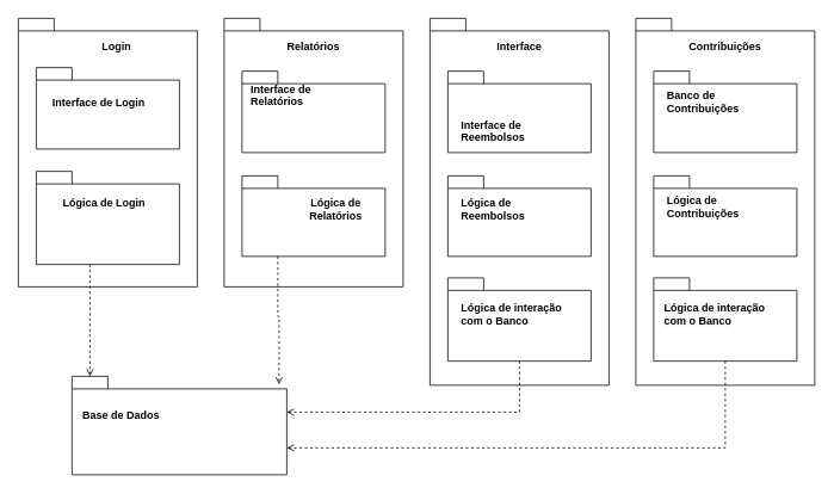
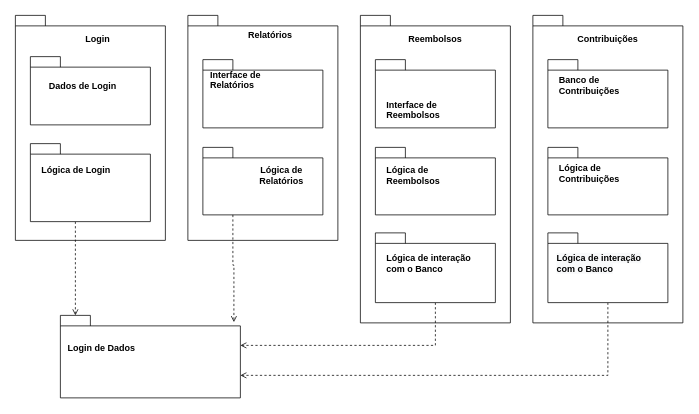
  <mxCell id="0" />
  <mxCell id="1" parent="0" />
  <mxCell id="2" value="" style="shape=folder;fontStyle=1;spacingTop=10;tabWidth=40;tabHeight=14;tabPosition=left;html=1;" vertex="1" parent="1"><mxGeometry x="20" y="20" width="200" height="300" as="geometry" /></mxCell>
  <mxCell id="3" value="" style="shape=folder;fontStyle=1;spacingTop=10;tabWidth=40;tabHeight=14;tabPosition=left;html=1;" vertex="1" parent="1"><mxGeometry x="40" y="75" width="160" height="91" as="geometry" /></mxCell>
  <mxCell id="4" value="Login" style="text;align=center;fontStyle=1;verticalAlign=middle;spacingLeft=3;spacingRight=3;strokeColor=none;rotatable=0;points=[[0,0.5],[1,0.5]];portConstraint=eastwest;" vertex="1" parent="1"><mxGeometry x="90" y="38" width="80" height="26" as="geometry" /></mxCell>
- <mxCell id="5" value="Interface de Login" style="text;align=center;fontStyle=1;verticalAlign=middle;spacingLeft=3;spacingRight=3;strokeColor=none;rotatable=0;points=[[0,0.5],[1,0.5]];portConstraint=eastwest;" vertex="1" parent="1"><mxGeometry x="70" y="100" width="80" height="26" as="geometry" /></mxCell>
+ <mxCell id="5" value="Dados de Login" style="text;align=center;fontStyle=1;verticalAlign=middle;spacingLeft=3;spacingRight=3;strokeColor=none;rotatable=0;points=[[0,0.5],[1,0.5]];portConstraint=eastwest;" vertex="1" parent="1"><mxGeometry x="70" y="100" width="80" height="26" as="geometry" /></mxCell>
  <mxCell id="6" style="edgeStyle=orthogonalEdgeStyle;rounded=0;orthogonalLoop=1;jettySize=auto;html=1;entryX=0;entryY=0;entryDx=20;entryDy=0;entryPerimeter=0;dashed=1;endArrow=open;endFill=0;" edge="1" parent="1" source="7" target="15"><mxGeometry relative="1" as="geometry"><mxPoint x="60" y="295" as="sourcePoint" /><Array as="points"><mxPoint x="100" y="320" /><mxPoint x="100" y="320" /></Array></mxGeometry></mxCell>
  <mxCell id="7" value="" style="shape=folder;fontStyle=1;spacingTop=10;tabWidth=40;tabHeight=14;tabPosition=left;html=1;" vertex="1" parent="1"><mxGeometry x="40" y="191" width="160" height="104" as="geometry" /></mxCell>
- <mxCell id="8" value="Lógica de Login" style="text;align=center;fontStyle=1;verticalAlign=middle;spacingLeft=3;spacingRight=3;strokeColor=none;rotatable=0;points=[[0,0.5],[1,0.5]];portConstraint=eastwest;" vertex="1" parent="1"><mxGeometry x="65.5" y="211.5" width="101" height="27" as="geometry" /></mxCell>
+ <mxCell id="8" value="Lógica de Login" style="text;align=center;fontStyle=1;verticalAlign=middle;spacingLeft=3;spacingRight=3;strokeColor=none;rotatable=0;points=[[0,0.5],[1,0.5]];portConstraint=eastwest;" vertex="1" parent="1"><mxGeometry x="50.5" y="211.5" width="101" height="27" as="geometry" /></mxCell>
  <mxCell id="9" value="" style="shape=folder;fontStyle=1;spacingTop=10;tabWidth=40;tabHeight=14;tabPosition=left;html=1;" vertex="1" parent="1"><mxGeometry x="250" y="20" width="200" height="300" as="geometry" /></mxCell>
  <mxCell id="10" value="" style="shape=folder;fontStyle=1;spacingTop=10;tabWidth=40;tabHeight=14;tabPosition=left;html=1;" vertex="1" parent="1"><mxGeometry x="270" y="79" width="160" height="91" as="geometry" /></mxCell>
- <mxCell id="11" value="Relatórios" style="text;align=center;fontStyle=1;verticalAlign=middle;spacingLeft=3;spacingRight=3;strokeColor=none;rotatable=0;points=[[0,0.5],[1,0.5]];portConstraint=eastwest;" vertex="1" parent="1"><mxGeometry x="310" y="38" width="80" height="26" as="geometry" /></mxCell>
+ <mxCell id="11" value="Relatórios" style="text;align=center;fontStyle=1;verticalAlign=middle;spacingLeft=3;spacingRight=3;strokeColor=none;rotatable=0;points=[[0,0.5],[1,0.5]];portConstraint=eastwest;" vertex="1" parent="1"><mxGeometry x="320" y="33" width="80" height="26" as="geometry" /></mxCell>
  <mxCell id="12" value="Interface de &#10;Relatórios" style="text;align=left;fontStyle=1;verticalAlign=middle;spacingLeft=3;spacingRight=3;strokeColor=none;rotatable=0;points=[[0,0.5],[1,0.5]];portConstraint=eastwest;" vertex="1" parent="1"><mxGeometry x="275" y="92.5" width="80" height="26" as="geometry" /></mxCell>
  <mxCell id="13" value="" style="shape=folder;fontStyle=1;spacingTop=10;tabWidth=40;tabHeight=14;tabPosition=left;html=1;" vertex="1" parent="1"><mxGeometry x="270" y="196" width="160" height="90" as="geometry" /></mxCell>
  <mxCell id="14" value="Lógica de &#10;Relatórios" style="text;align=center;fontStyle=1;verticalAlign=middle;spacingLeft=3;spacingRight=3;strokeColor=none;rotatable=0;points=[[0,0.5],[1,0.5]];portConstraint=eastwest;" vertex="1" parent="1"><mxGeometry x="335" y="220" width="80" height="26" as="geometry" /></mxCell>
  <mxCell id="15" value="" style="shape=folder;fontStyle=1;spacingTop=10;tabWidth=40;tabHeight=14;tabPosition=left;html=1;" vertex="1" parent="1"><mxGeometry x="80" y="420" width="240" height="110" as="geometry" /></mxCell>
- <mxCell id="16" value="Base de Dados" style="text;align=center;fontStyle=1;verticalAlign=middle;spacingLeft=3;spacingRight=3;strokeColor=none;rotatable=0;points=[[0,0.5],[1,0.5]];portConstraint=eastwest;" vertex="1" parent="1"><mxGeometry x="70" y="450" width="130" height="26" as="geometry" /></mxCell>
+ <mxCell id="16" value="Login de Dados" style="text;align=center;fontStyle=1;verticalAlign=middle;spacingLeft=3;spacingRight=3;strokeColor=none;rotatable=0;points=[[0,0.5],[1,0.5]];portConstraint=eastwest;" vertex="1" parent="1"><mxGeometry x="70" y="450" width="130" height="26" as="geometry" /></mxCell>
  <mxCell id="17" style="edgeStyle=orthogonalEdgeStyle;rounded=0;orthogonalLoop=1;jettySize=auto;html=1;exitX=0.25;exitY=1;exitDx=0;exitDy=0;exitPerimeter=0;dashed=1;endArrow=open;endFill=0;entryX=0.964;entryY=0.082;entryDx=0;entryDy=0;entryPerimeter=0;" edge="1" parent="1" source="13" target="15"><mxGeometry relative="1" as="geometry"><mxPoint x="68.08" y="339.01" as="sourcePoint" /><mxPoint x="190" y="430" as="targetPoint" /><Array as="points" /></mxGeometry></mxCell>
  <mxCell id="18" value="" style="shape=folder;fontStyle=1;spacingTop=10;tabWidth=40;tabHeight=14;tabPosition=left;html=1;" vertex="1" parent="1"><mxGeometry x="480" y="20" width="200" height="410" as="geometry" /></mxCell>
  <mxCell id="19" value="" style="shape=folder;fontStyle=1;spacingTop=10;tabWidth=40;tabHeight=14;tabPosition=left;html=1;" vertex="1" parent="1"><mxGeometry x="500" y="79" width="160" height="91" as="geometry" /></mxCell>
- <mxCell id="20" value="Interface" style="text;align=center;fontStyle=1;verticalAlign=middle;spacingLeft=3;spacingRight=3;strokeColor=none;rotatable=0;points=[[0,0.5],[1,0.5]];portConstraint=eastwest;" vertex="1" parent="1"><mxGeometry x="540" y="38" width="80" height="26" as="geometry" /></mxCell>
+ <mxCell id="20" value="Reembolsos" style="text;align=center;fontStyle=1;verticalAlign=middle;spacingLeft=3;spacingRight=3;strokeColor=none;rotatable=0;points=[[0,0.5],[1,0.5]];portConstraint=eastwest;" vertex="1" parent="1"><mxGeometry x="540" y="38" width="80" height="26" as="geometry" /></mxCell>
  <mxCell id="21" value="Interface de &#10;Reembolsos" style="text;align=left;fontStyle=1;verticalAlign=middle;spacingLeft=3;spacingRight=3;strokeColor=none;rotatable=0;points=[[0,0.5],[1,0.5]];portConstraint=eastwest;" vertex="1" parent="1"><mxGeometry x="510" y="132.5" width="80" height="26" as="geometry" /></mxCell>
  <mxCell id="22" value="" style="shape=folder;fontStyle=1;spacingTop=10;tabWidth=40;tabHeight=14;tabPosition=left;html=1;" vertex="1" parent="1"><mxGeometry x="500" y="196" width="160" height="90" as="geometry" /></mxCell>
  <mxCell id="23" value="Lógica de &#10;Reembolsos" style="text;align=left;fontStyle=1;verticalAlign=middle;spacingLeft=3;spacingRight=3;strokeColor=none;rotatable=0;points=[[0,0.5],[1,0.5]];portConstraint=eastwest;" vertex="1" parent="1"><mxGeometry x="510" y="220" width="80" height="26" as="geometry" /></mxCell>
  <mxCell id="24" style="edgeStyle=orthogonalEdgeStyle;rounded=0;orthogonalLoop=1;jettySize=auto;html=1;dashed=1;endArrow=open;endFill=0;" edge="1" parent="1" source="25"><mxGeometry relative="1" as="geometry"><mxPoint x="320" y="460" as="targetPoint" /><Array as="points"><mxPoint x="580" y="460" /><mxPoint x="320" y="460" /></Array></mxGeometry></mxCell>
  <mxCell id="25" value="" style="shape=folder;fontStyle=1;spacingTop=10;tabWidth=40;tabHeight=14;tabPosition=left;html=1;" vertex="1" parent="1"><mxGeometry x="500" y="310" width="160" height="93" as="geometry" /></mxCell>
  <mxCell id="26" value="Lógica de interação &#10;com o Banco" style="text;align=left;fontStyle=1;verticalAlign=middle;spacingLeft=3;spacingRight=3;strokeColor=none;rotatable=0;points=[[0,0.5],[1,0.5]];portConstraint=eastwest;" vertex="1" parent="1"><mxGeometry x="510" y="337" width="80" height="26" as="geometry" /></mxCell>
  <mxCell id="27" value="" style="shape=folder;fontStyle=1;spacingTop=10;tabWidth=40;tabHeight=14;tabPosition=left;html=1;" vertex="1" parent="1"><mxGeometry x="710" y="20" width="200" height="410" as="geometry" /></mxCell>
  <mxCell id="28" value="" style="shape=folder;fontStyle=1;spacingTop=10;tabWidth=40;tabHeight=14;tabPosition=left;html=1;" vertex="1" parent="1"><mxGeometry x="730" y="79" width="160" height="91" as="geometry" /></mxCell>
  <mxCell id="29" value="Contribuições" style="text;align=center;fontStyle=1;verticalAlign=middle;spacingLeft=3;spacingRight=3;strokeColor=none;rotatable=0;points=[[0,0.5],[1,0.5]];portConstraint=eastwest;" vertex="1" parent="1"><mxGeometry x="770" y="38" width="80" height="26" as="geometry" /></mxCell>
  <mxCell id="30" value="Banco de &#10;Contribuições" style="text;align=left;fontStyle=1;verticalAlign=middle;spacingLeft=3;spacingRight=3;strokeColor=none;rotatable=0;points=[[0,0.5],[1,0.5]];portConstraint=eastwest;" vertex="1" parent="1"><mxGeometry x="740" y="100" width="80" height="26" as="geometry" /></mxCell>
  <mxCell id="31" value="" style="shape=folder;fontStyle=1;spacingTop=10;tabWidth=40;tabHeight=14;tabPosition=left;html=1;" vertex="1" parent="1"><mxGeometry x="730" y="196" width="160" height="90" as="geometry" /></mxCell>
  <mxCell id="32" value="Lógica de &#10;Contribuições" style="text;align=left;fontStyle=1;verticalAlign=middle;spacingLeft=3;spacingRight=3;strokeColor=none;rotatable=0;points=[[0,0.5],[1,0.5]];portConstraint=eastwest;" vertex="1" parent="1"><mxGeometry x="740" y="217" width="80" height="26" as="geometry" /></mxCell>
  <mxCell id="33" style="edgeStyle=orthogonalEdgeStyle;rounded=0;orthogonalLoop=1;jettySize=auto;html=1;entryX=1;entryY=0.727;entryDx=0;entryDy=0;entryPerimeter=0;dashed=1;endArrow=open;endFill=0;" edge="1" parent="1" source="34" target="15"><mxGeometry relative="1" as="geometry"><Array as="points"><mxPoint x="810" y="500" /></Array></mxGeometry></mxCell>
  <mxCell id="34" value="" style="shape=folder;fontStyle=1;spacingTop=10;tabWidth=40;tabHeight=14;tabPosition=left;html=1;" vertex="1" parent="1"><mxGeometry x="730" y="310" width="160" height="93" as="geometry" /></mxCell>
  <mxCell id="35" value="&lt;span style=&quot;color: rgb(0, 0, 0); font-family: helvetica; font-size: 12px; font-style: normal; font-weight: 700; letter-spacing: normal; text-align: left; text-indent: 0px; text-transform: none; word-spacing: 0px; background-color: rgb(248, 249, 250); display: inline; float: none;&quot;&gt;Lógica de interação&lt;/span&gt;&lt;br style=&quot;padding: 0px; margin: 0px; color: rgb(0, 0, 0); font-family: helvetica; font-size: 12px; font-style: normal; font-weight: 700; letter-spacing: normal; text-align: left; text-indent: 0px; text-transform: none; word-spacing: 0px; background-color: rgb(248, 249, 250);&quot;&gt;&lt;span style=&quot;color: rgb(0, 0, 0); font-family: helvetica; font-size: 12px; font-style: normal; font-weight: 700; letter-spacing: normal; text-align: left; text-indent: 0px; text-transform: none; word-spacing: 0px; background-color: rgb(248, 249, 250); display: inline; float: none;&quot;&gt;com o Banco&lt;/span&gt;" style="text;whiteSpace=wrap;html=1;" vertex="1" parent="1"><mxGeometry x="740" y="330" width="140" height="40" as="geometry" /></mxCell>
